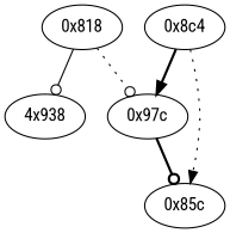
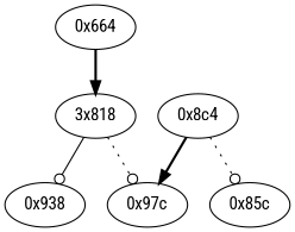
  strict digraph {
    "edge"="{}"
    file="/Users/mark/Documents//论文//第二篇论文//2018-08-24交论文后的备份/2019/CFG/basic-algorithms/binarymult/1636_recovered.dot"
    fontname="Roboto Condensed"
    "graph"="{u'file': u'/Users/mark/Documents//\u8bba\u6587//\u7b2c\u4e8c\u7bc7\u8bba\u6587//2018-08-24\u4ea4\u8bba\u6587\u540e\u7684\u5907\u4efd/2019/CFG/basic-algorithms/binarymult/1636_recovered.dot'}"
    "node"="{u'opcode': u''}"
    node [fontname="Roboto Condensed"]
    edge [arrowhead=odot fontname="Roboto Condensed" style=bold]
-   "0x818" [opcode="[u'str', u'str', u'str', u'str', u'ldr', u'ldr', u'orr', u'ldr', u'ldr', u'mov', u'b']"]
-   "0x938" [opcode="[u'ldr', u'ldr', u'smull', u'asr', u'add', u'add', u'add', u'sub', u'str', u'ldr', u'b']" label="4x938"]
+   "0x664" [opcode="[u'push', u'add', u'sub', u'stm', u'ldr', u'add', u'ldr', u'ldr', u'str', u'ldr', u'ldr', u'str', u'ldr', u'str', u'ldr', u'b']"]
+   "0x818" [opcode="[u'str', u'str', u'str', u'str', u'ldr', u'ldr', u'orr', u'ldr', u'ldr', u'mov', u'b']" label="3x818"]
+   "0x938" [opcode="[u'ldr', u'ldr', u'smull', u'asr', u'add', u'add', u'add', u'sub', u'str', u'ldr', u'b']"]
    "0x97c" [opcode="[u'ldr', u'cmp', u'mov', u'strb', u'ldr', u'b']"]
    "0x85c" [opcode="[u'ldr', u'sub', u'mov', u'b']"]
    "0x8c4" [opcode="[u'ldr', u'add', u'str', u'ldr', u'ldr', u'str', u'ldr', u'b']"]
+   "0x664" -> "0x818" [arrowhead=normal]
    "0x818" -> "0x938" [style=solid]
    "0x818" -> "0x97c" [style=dotted]
-   "0x97c" -> "0x85c"
    "0x8c4" -> "0x97c" [arrowhead=normal]
-   "0x8c4" -> "0x85c" [arrowhead=normal style=dotted]
+   "0x8c4" -> "0x85c" [style=dotted]
  }
